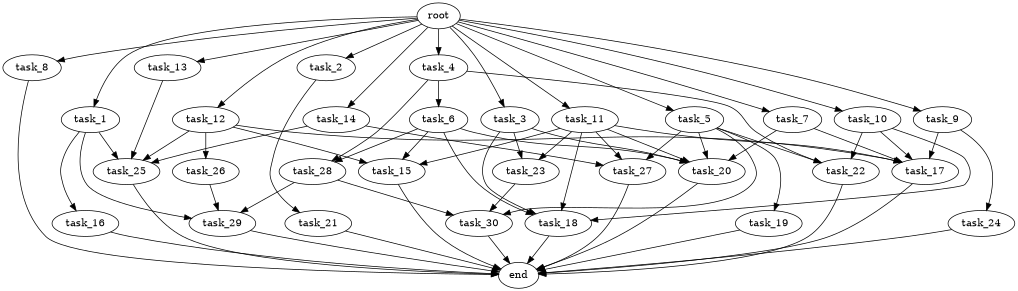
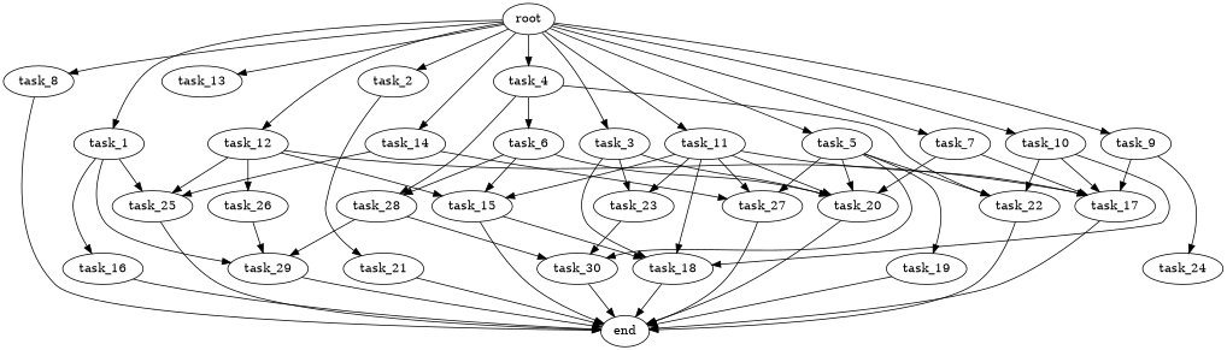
  digraph {
    root
    task_1
    task_2
    task_3
    task_4
    task_5
    task_7
    task_8
    task_9
    task_10
    task_11
    task_12
    task_13
    task_14
    task_16
    task_25
    task_29
    task_21
    task_18
    task_20
    task_23
    task_6
    task_22
    task_28
    task_19
    task_27
    task_30
    task_15
    task_17
    end
    task_24
    task_26
    root -> task_1
    root -> task_2
    root -> task_3
    root -> task_4
    root -> task_5
    root -> task_7
    root -> task_8
    root -> task_9
    root -> task_10
    root -> task_11
    root -> task_12
    root -> task_13
    root -> task_14
    task_1 -> task_16
    task_1 -> task_25
    task_1 -> task_29
    task_2 -> task_21
    task_3 -> task_18
    task_3 -> task_20
    task_3 -> task_23
    task_4 -> task_6
    task_4 -> task_22
    task_4 -> task_28
    task_5 -> task_20
    task_5 -> task_22
    task_5 -> task_19
    task_5 -> task_27
    task_5 -> task_30
    task_7 -> task_20
    task_7 -> task_17
    task_8 -> end
    task_9 -> task_17
    task_9 -> task_24
    task_10 -> task_18
    task_10 -> task_22
    task_10 -> task_17
    task_11 -> task_18
    task_11 -> task_20
    task_11 -> task_23
    task_11 -> task_27
    task_11 -> task_15
    task_11 -> task_17
    task_12 -> task_25
    task_12 -> task_15
    task_12 -> task_17
    task_12 -> task_26
-   task_13 -> task_25
    task_14 -> task_25
    task_14 -> task_27
    task_16 -> end
    task_25 -> end
    task_29 -> end
    task_21 -> end
    task_18 -> end
    task_20 -> end
    task_23 -> task_30
-   task_6 -> task_18
+   task_15 -> task_18
    task_6 -> task_20
    task_6 -> task_28
    task_6 -> task_15
    task_22 -> end
    task_28 -> task_29
    task_28 -> task_30
    task_19 -> end
    task_27 -> end
    task_30 -> end
    task_15 -> end
    task_17 -> end
-   task_24 -> end
    task_26 -> task_29
  }
